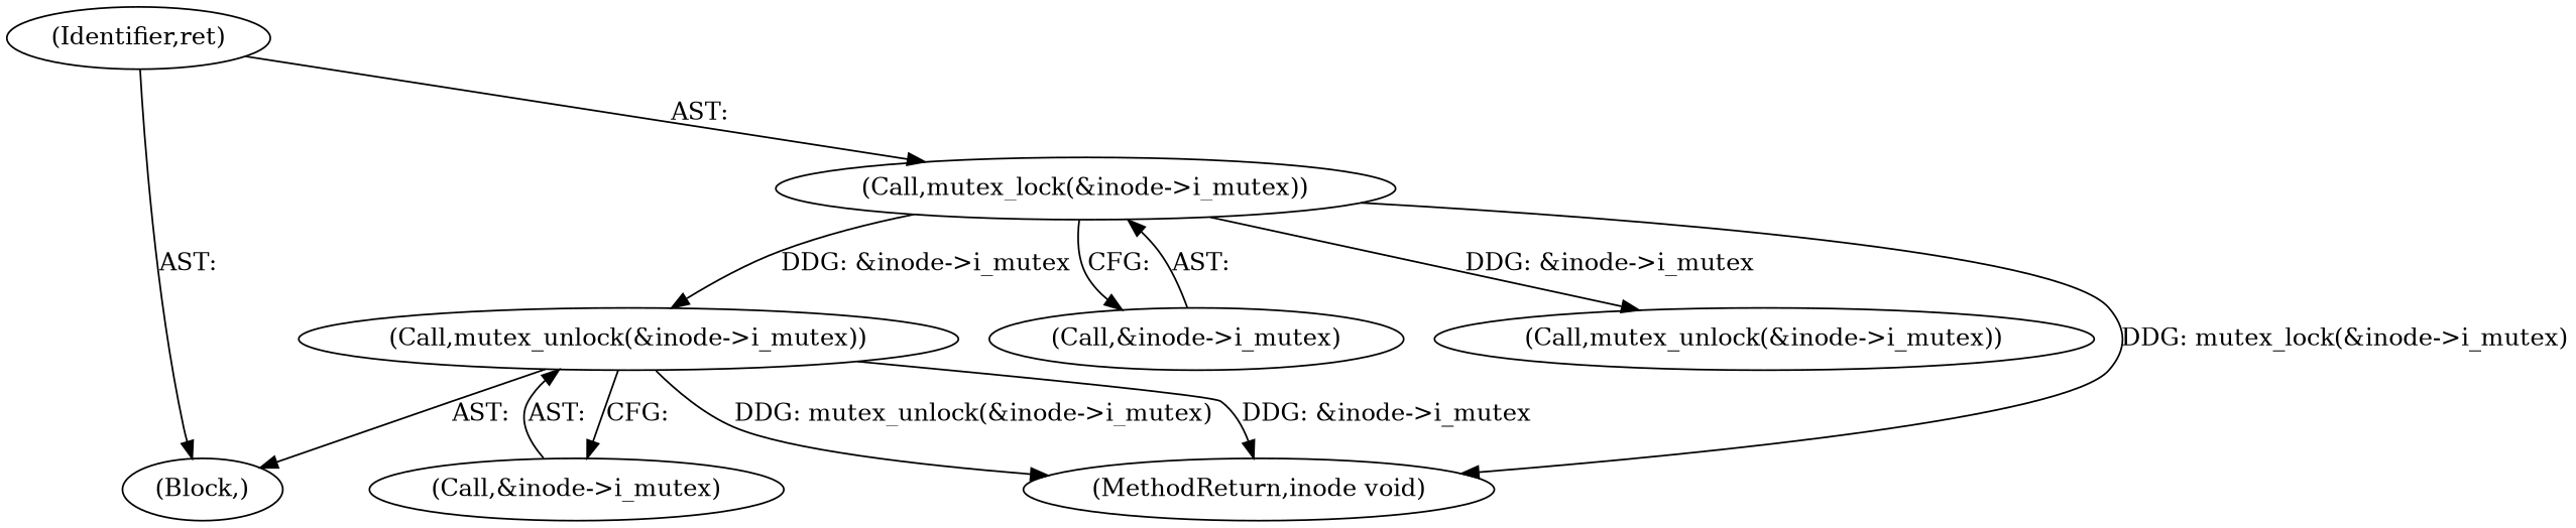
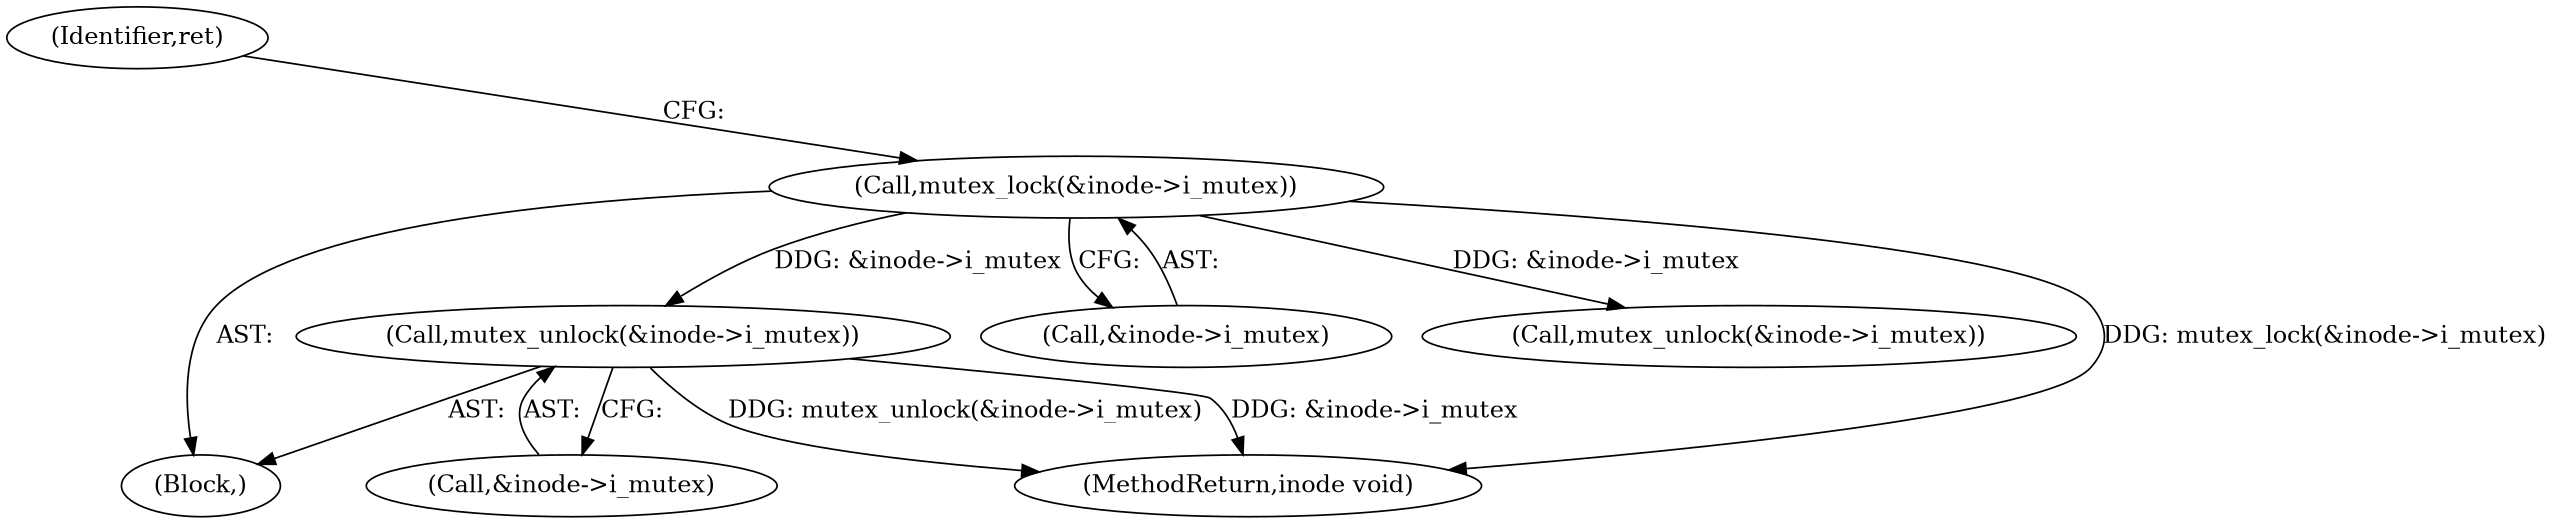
  digraph {
    n1 [label="(Call,mutex_unlock(&inode->i_mutex))"]
    n2 [label="(Block,)"]
    n3 [label="(MethodReturn,inode void)"]
    n4 [label="(Call,&inode->i_mutex)"]
    n5 [label="(Call,mutex_lock(&inode->i_mutex))"]
    n6 [label="(Call,&inode->i_mutex)"]
    n7 [label="(Call,mutex_unlock(&inode->i_mutex))"]
    n8 [label="(Identifier,ret)"]
    n1 -> n2 [label="AST: "]
    n1 -> n3 [label="DDG: &inode->i_mutex"]
    n1 -> n3 [label="DDG: mutex_unlock(&inode->i_mutex)"]
    n1 -> n4 [label="CFG: "]
    n4 -> n1 [label="AST: "]
    n5 -> n1 [label="DDG: &inode->i_mutex"]
-   n8 -> n2 [label="AST: "]
+   n5 -> n2 [label="AST: "]
    n5 -> n3 [label="DDG: mutex_lock(&inode->i_mutex)"]
    n5 -> n6 [label="CFG: "]
    n5 -> n7 [label="DDG: &inode->i_mutex"]
    n6 -> n5 [label="AST: "]
-   n8 -> n5 [label="AST: "]
+   n8 -> n5 [label="CFG: "]
  }
